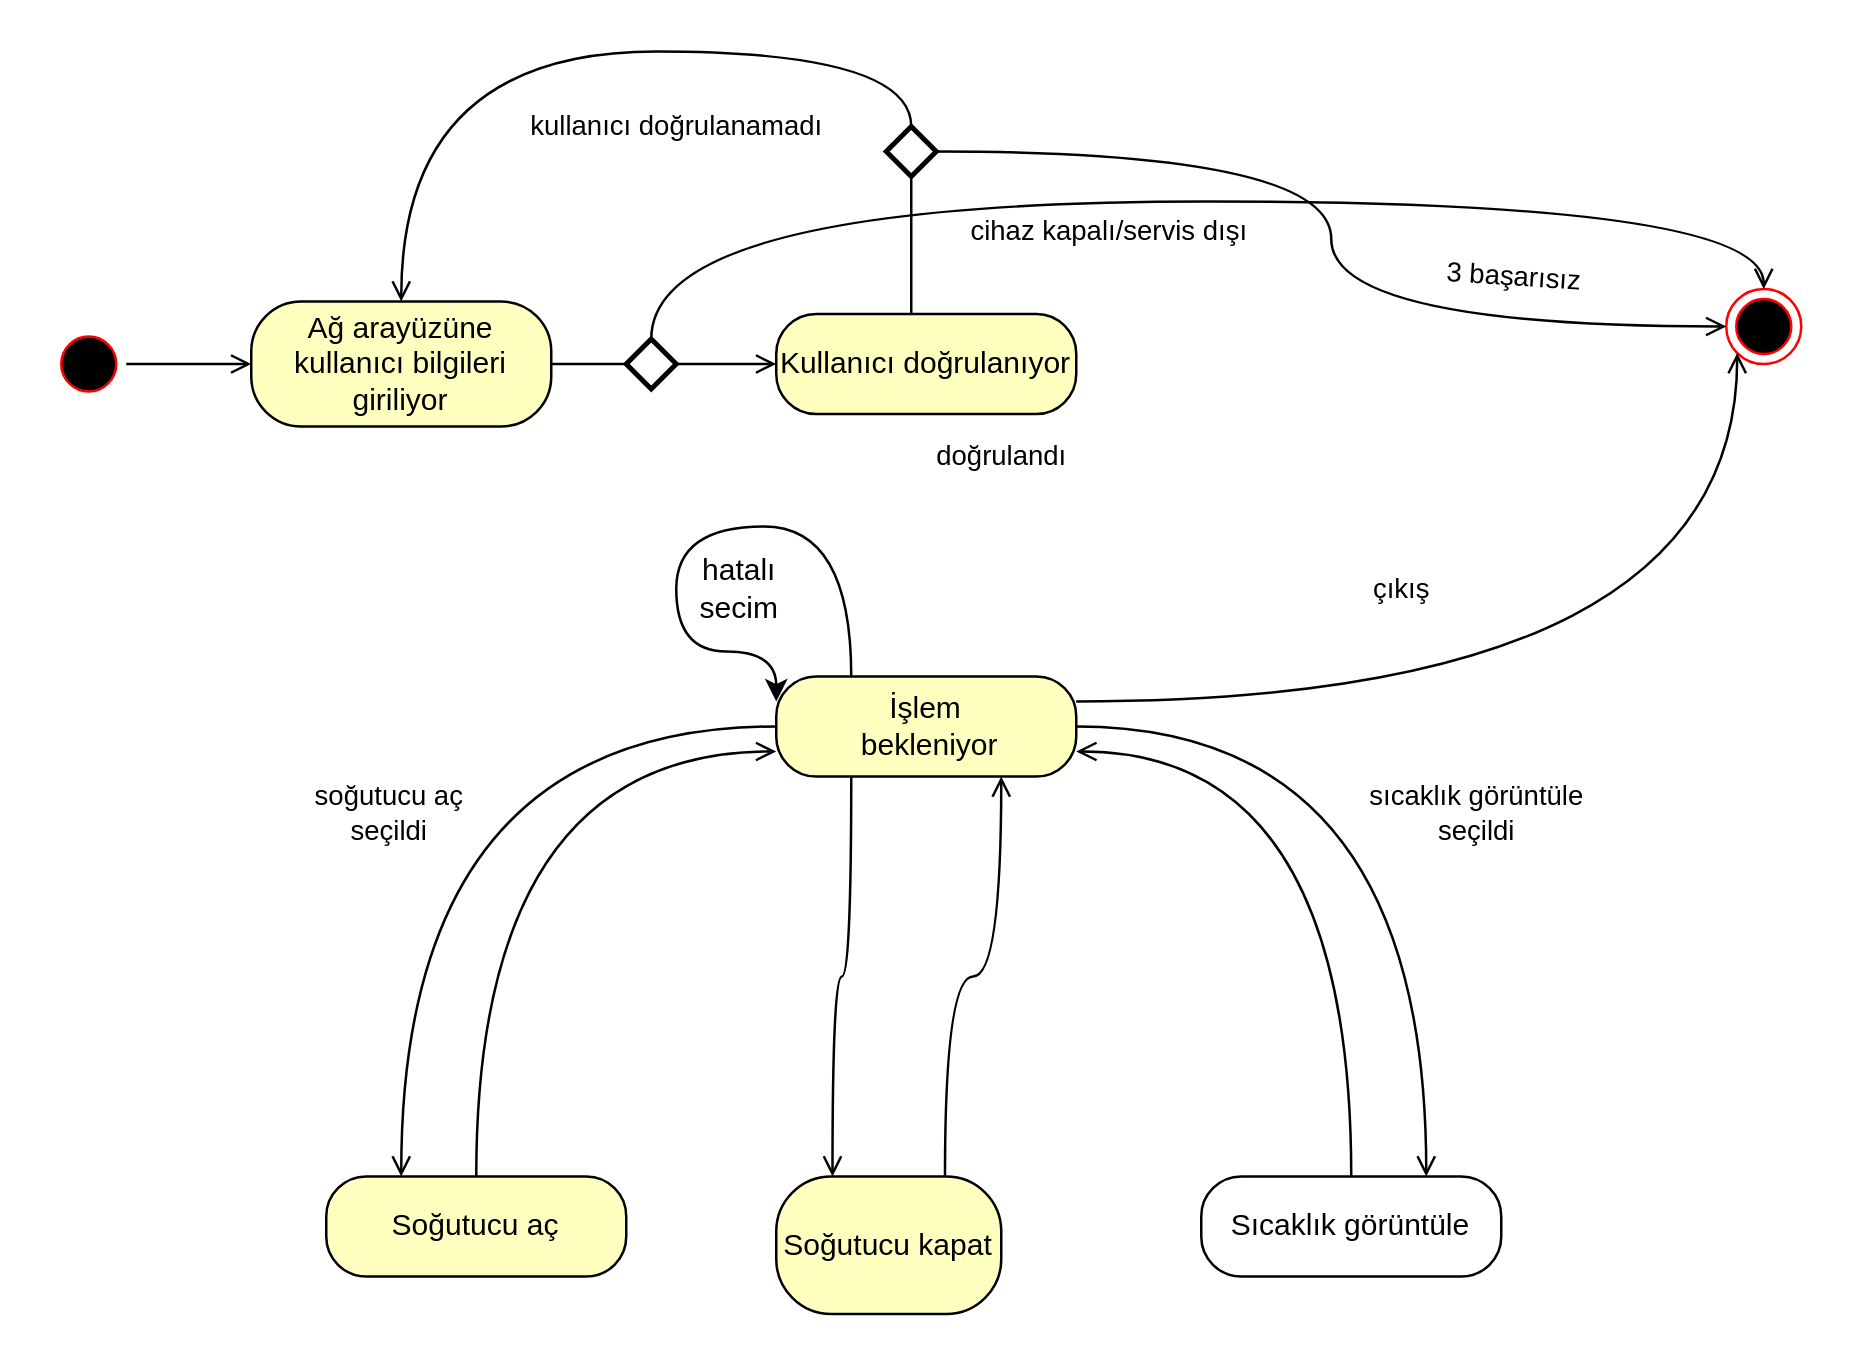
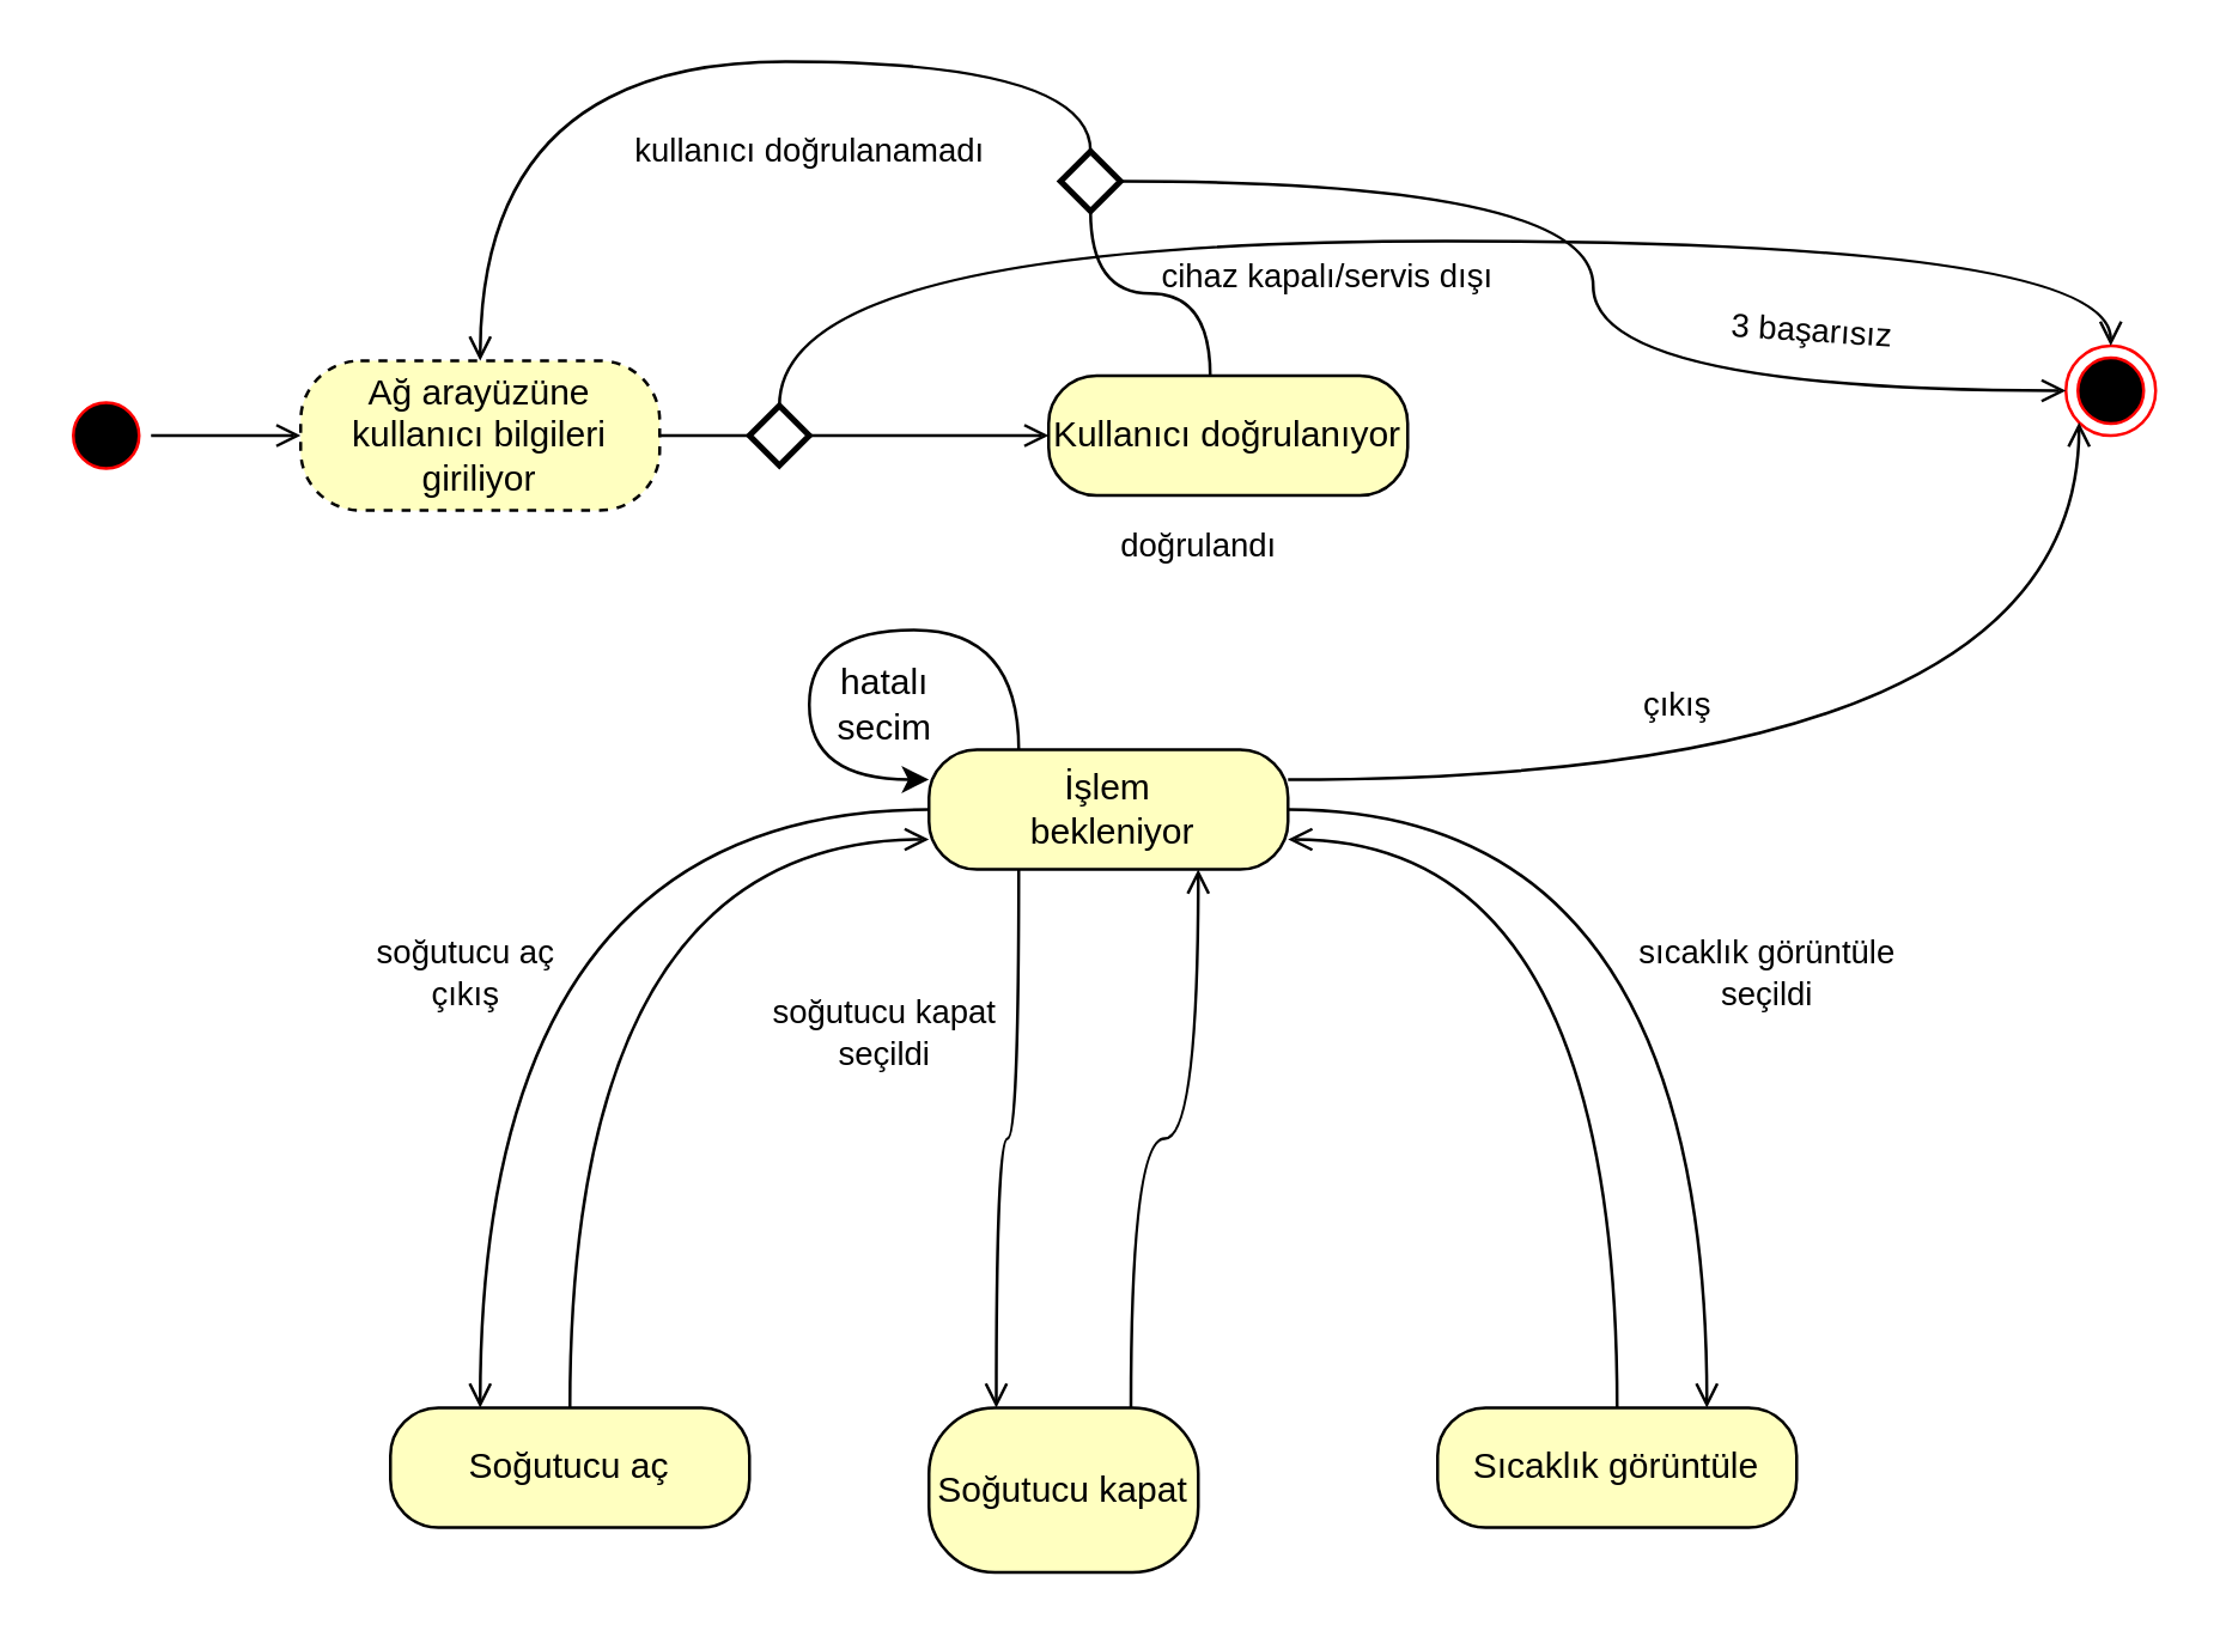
  <mxCell id="0" />
  <mxCell id="1" parent="0" />
  <mxCell id="2" style="edgeStyle=none;rounded=0;sketch=0;orthogonalLoop=1;jettySize=auto;html=1;exitX=1;exitY=0.5;exitDx=0;exitDy=0;fontSize=11;endArrow=open;endFill=0;strokeColor=#000000;" parent="1" source="3" target="5" edge="1"><mxGeometry relative="1" as="geometry" /></mxCell>
  <mxCell id="3" value="" style="ellipse;html=1;shape=startState;fillColor=#000000;strokeColor=#ff0000;" parent="1" vertex="1"><mxGeometry x="20" y="130" width="30" height="30" as="geometry" /></mxCell>
  <mxCell id="4" style="edgeStyle=none;rounded=0;sketch=0;orthogonalLoop=1;jettySize=auto;html=1;exitX=1;exitY=0.5;exitDx=0;exitDy=0;entryX=0;entryY=0.5;entryDx=0;entryDy=0;fontSize=11;endArrow=open;endFill=0;strokeColor=#000000;startArrow=none;" parent="1" source="31" target="9" edge="1"><mxGeometry relative="1" as="geometry" /></mxCell>
- <mxCell id="5" value="Ağ arayüzüne kullanıcı bilgileri giriliyor" style="rounded=1;whiteSpace=wrap;html=1;arcSize=40;fontColor=#000000;fillColor=#ffffc0;" parent="1" vertex="1"><mxGeometry x="100" y="120" width="120" height="50" as="geometry" /></mxCell>
+ <mxCell id="5" value="Ağ arayüzüne kullanıcı bilgileri giriliyor" style="rounded=1;whiteSpace=wrap;html=1;arcSize=40;fontColor=#000000;fillColor=#ffffc0;dashed=1;" parent="1" vertex="1"><mxGeometry x="100" y="120" width="120" height="50" as="geometry" /></mxCell>
  <mxCell id="6" value="" style="ellipse;html=1;shape=endState;fillColor=#000000;strokeColor=#ff0000;fontSize=11;" parent="1" vertex="1"><mxGeometry x="690" y="115" width="30" height="30" as="geometry" /></mxCell>
  <mxCell id="7" style="edgeStyle=orthogonalEdgeStyle;rounded=0;sketch=0;orthogonalLoop=1;jettySize=auto;html=1;entryX=0;entryY=0.5;entryDx=0;entryDy=0;fontSize=11;endArrow=open;endFill=0;strokeColor=#000000;exitX=1;exitY=0.5;exitDx=0;exitDy=0;exitPerimeter=0;curved=1;" parent="1" source="13" target="6" edge="1"><mxGeometry relative="1" as="geometry"><mxPoint x="440" y="80" as="sourcePoint" /></mxGeometry></mxCell>
  <mxCell id="8" style="edgeStyle=orthogonalEdgeStyle;curved=1;rounded=0;sketch=0;orthogonalLoop=1;jettySize=auto;html=1;exitX=0.5;exitY=0;exitDx=0;exitDy=0;entryX=0.5;entryY=0;entryDx=0;entryDy=0;fontSize=11;endArrow=open;endFill=0;strokeColor=#000000;startArrow=none;" parent="1" source="13" target="5" edge="1"><mxGeometry relative="1" as="geometry"><Array as="points"><mxPoint x="364" y="20" /><mxPoint x="160" y="20" /></Array></mxGeometry></mxCell>
- <mxCell id="9" value="Kullanıcı doğrulanıyor" style="rounded=1;whiteSpace=wrap;html=1;arcSize=40;fontColor=#000000;fillColor=#ffffc0;" parent="1" vertex="1"><mxGeometry x="310" y="125" width="120" height="40" as="geometry" /></mxCell>
+ <mxCell id="9" value="Kullanıcı doğrulanıyor" style="rounded=1;whiteSpace=wrap;html=1;arcSize=40;fontColor=#000000;fillColor=#ffffc0;" parent="1" vertex="1"><mxGeometry x="350" y="125" width="120" height="40" as="geometry" /></mxCell>
  <mxCell id="10" value="kullanıcı doğrulanamadı" style="text;html=1;align=center;verticalAlign=middle;resizable=0;points=[];autosize=1;strokeColor=none;fontSize=11;" parent="1" vertex="1"><mxGeometry x="205" y="40" width="130" height="20" as="geometry" /></mxCell>
  <mxCell id="11" value="3 başarısız" style="text;html=1;align=center;verticalAlign=middle;resizable=0;points=[];autosize=1;strokeColor=none;fontSize=11;rotation=3.7;" parent="1" vertex="1"><mxGeometry x="570" y="100" width="70" height="20" as="geometry" /></mxCell>
  <mxCell id="12" style="edgeStyle=orthogonalEdgeStyle;curved=1;rounded=0;sketch=0;orthogonalLoop=1;jettySize=auto;html=1;exitX=0.5;exitY=1;exitDx=0;exitDy=0;exitPerimeter=0;entryX=0.45;entryY=0;entryDx=0;entryDy=0;entryPerimeter=0;fontSize=11;endArrow=none;endFill=0;strokeColor=#000000;" parent="1" source="13" target="9" edge="1"><mxGeometry relative="1" as="geometry" /></mxCell>
  <mxCell id="13" value="" style="strokeWidth=2;html=1;shape=mxgraph.flowchart.decision;whiteSpace=wrap;fontSize=11;fillColor=#ffffff;gradientColor=none;" parent="1" vertex="1"><mxGeometry x="354" y="50" width="20" height="20" as="geometry" /></mxCell>
  <mxCell id="14" style="edgeStyle=orthogonalEdgeStyle;curved=1;rounded=0;sketch=0;orthogonalLoop=1;jettySize=auto;html=1;exitX=1;exitY=0.25;exitDx=0;exitDy=0;entryX=0;entryY=1;entryDx=0;entryDy=0;fontSize=11;endArrow=open;endFill=0;strokeColor=#000000;" parent="1" source="18" target="6" edge="1"><mxGeometry relative="1" as="geometry" /></mxCell>
  <mxCell id="15" style="edgeStyle=orthogonalEdgeStyle;curved=1;rounded=0;sketch=0;orthogonalLoop=1;jettySize=auto;html=1;exitX=0;exitY=0.5;exitDx=0;exitDy=0;entryX=0.25;entryY=0;entryDx=0;entryDy=0;fontSize=11;endArrow=open;endFill=0;strokeColor=#000000;" parent="1" source="18" target="24" edge="1"><mxGeometry relative="1" as="geometry" /></mxCell>
  <mxCell id="16" style="edgeStyle=orthogonalEdgeStyle;curved=1;rounded=0;sketch=0;orthogonalLoop=1;jettySize=auto;html=1;exitX=0.25;exitY=1;exitDx=0;exitDy=0;entryX=0.25;entryY=0;entryDx=0;entryDy=0;fontSize=11;endArrow=open;endFill=0;strokeColor=#000000;" parent="1" source="18" target="26" edge="1"><mxGeometry relative="1" as="geometry" /></mxCell>
  <mxCell id="17" style="edgeStyle=orthogonalEdgeStyle;curved=1;rounded=0;sketch=0;orthogonalLoop=1;jettySize=auto;html=1;exitX=1;exitY=0.5;exitDx=0;exitDy=0;entryX=0.75;entryY=0;entryDx=0;entryDy=0;fontSize=11;endArrow=open;endFill=0;strokeColor=#000000;" parent="1" source="18" target="28" edge="1"><mxGeometry relative="1" as="geometry" /></mxCell>
- <mxCell id="18" value="İşlem&lt;br&gt;&amp;nbsp;bekleniyor" style="rounded=1;whiteSpace=wrap;html=1;arcSize=40;fontColor=#000000;fillColor=#ffffc0;" parent="1" vertex="1"><mxGeometry x="310" y="270" width="120" height="40" as="geometry" /></mxCell>
+ <mxCell id="18" value="İşlem&lt;br&gt;&amp;nbsp;bekleniyor" style="rounded=1;whiteSpace=wrap;html=1;arcSize=40;fontColor=#000000;fillColor=#ffffc0;" parent="1" vertex="1"><mxGeometry x="310" y="250" width="120" height="40" as="geometry" /></mxCell>
  <mxCell id="19" value="doğrulandı" style="text;html=1;align=center;verticalAlign=middle;resizable=0;points=[];autosize=1;strokeColor=none;fontSize=11;" parent="1" vertex="1"><mxGeometry x="365" y="172" width="70" height="20" as="geometry" /></mxCell>
  <mxCell id="20" value="çıkış" style="text;html=1;align=center;verticalAlign=middle;resizable=0;points=[];autosize=1;strokeColor=none;fontSize=11;" parent="1" vertex="1"><mxGeometry x="540" y="225" width="40" height="20" as="geometry" /></mxCell>
- <mxCell id="21" value="soğutucu aç&lt;br&gt;seçildi" style="text;html=1;align=center;verticalAlign=middle;resizable=0;points=[];autosize=1;strokeColor=none;fontSize=11;" parent="1" vertex="1"><mxGeometry x="120" y="310" width="70" height="30" as="geometry" /></mxCell>
+ <mxCell id="21" value="soğutucu aç&lt;br&gt;çıkış" style="text;html=1;align=center;verticalAlign=middle;resizable=0;points=[];autosize=1;strokeColor=none;fontSize=11;" parent="1" vertex="1"><mxGeometry x="120" y="310" width="70" height="30" as="geometry" /></mxCell>
+ <mxCell id="22" value="soğutucu kapat&lt;br&gt;seçildi" style="text;html=1;align=center;verticalAlign=middle;resizable=0;points=[];autosize=1;strokeColor=none;fontSize=11;" parent="1" vertex="1"><mxGeometry x="250" y="330" width="90" height="30" as="geometry" /></mxCell>
  <mxCell id="23" style="edgeStyle=orthogonalEdgeStyle;curved=1;rounded=0;sketch=0;orthogonalLoop=1;jettySize=auto;html=1;exitX=0.5;exitY=0;exitDx=0;exitDy=0;entryX=0;entryY=0.75;entryDx=0;entryDy=0;fontSize=11;endArrow=open;endFill=0;strokeColor=#000000;" parent="1" source="24" target="18" edge="1"><mxGeometry relative="1" as="geometry" /></mxCell>
  <mxCell id="24" value="Soğutucu aç" style="rounded=1;whiteSpace=wrap;html=1;arcSize=40;fontColor=#000000;fillColor=#ffffc0;" parent="1" vertex="1"><mxGeometry x="130" y="470" width="120" height="40" as="geometry" /></mxCell>
  <mxCell id="25" style="edgeStyle=orthogonalEdgeStyle;curved=1;rounded=0;sketch=0;orthogonalLoop=1;jettySize=auto;html=1;exitX=0.75;exitY=0;exitDx=0;exitDy=0;entryX=0.75;entryY=1;entryDx=0;entryDy=0;fontSize=11;endArrow=open;endFill=0;strokeColor=#000000;" parent="1" source="26" target="18" edge="1"><mxGeometry relative="1" as="geometry" /></mxCell>
  <mxCell id="26" value="Soğutucu kapat" style="rounded=1;whiteSpace=wrap;html=1;arcSize=40;fontColor=#000000;fillColor=#ffffc0;" parent="1" vertex="1"><mxGeometry x="310" y="470" width="90" height="55" as="geometry" /></mxCell>
  <mxCell id="27" style="edgeStyle=orthogonalEdgeStyle;curved=1;rounded=0;sketch=0;orthogonalLoop=1;jettySize=auto;html=1;exitX=0.5;exitY=0;exitDx=0;exitDy=0;entryX=1;entryY=0.75;entryDx=0;entryDy=0;fontSize=11;endArrow=open;endFill=0;strokeColor=#000000;" parent="1" source="28" target="18" edge="1"><mxGeometry relative="1" as="geometry" /></mxCell>
- <mxCell id="28" value="Sıcaklık görüntüle" style="rounded=1;whiteSpace=wrap;html=1;arcSize=40;fontColor=#000000;fillColor=#ffffff;" parent="1" vertex="1"><mxGeometry x="480" y="470" width="120" height="40" as="geometry" /></mxCell>
+ <mxCell id="28" value="Sıcaklık görüntüle" style="rounded=1;whiteSpace=wrap;html=1;arcSize=40;fontColor=#000000;fillColor=#ffffc0;" parent="1" vertex="1"><mxGeometry x="480" y="470" width="120" height="40" as="geometry" /></mxCell>
  <mxCell id="29" value="sıcaklık görüntüle&lt;br&gt;seçildi" style="text;html=1;align=center;verticalAlign=middle;resizable=0;points=[];autosize=1;strokeColor=none;fontSize=11;" parent="1" vertex="1"><mxGeometry x="540" y="310" width="100" height="30" as="geometry" /></mxCell>
  <mxCell id="30" style="edgeStyle=orthogonalEdgeStyle;curved=1;rounded=0;sketch=0;orthogonalLoop=1;jettySize=auto;html=1;exitX=0.5;exitY=0;exitDx=0;exitDy=0;exitPerimeter=0;entryX=0.5;entryY=0;entryDx=0;entryDy=0;fontSize=11;endArrow=open;endFill=0;strokeColor=#000000;" parent="1" source="31" target="6" edge="1"><mxGeometry relative="1" as="geometry"><Array as="points"><mxPoint x="260" y="80" /><mxPoint x="705" y="80" /></Array></mxGeometry></mxCell>
  <mxCell id="31" value="" style="strokeWidth=2;html=1;shape=mxgraph.flowchart.decision;whiteSpace=wrap;fontSize=11;fillColor=#ffffff;gradientColor=none;" parent="1" vertex="1"><mxGeometry x="250" y="135" width="20" height="20" as="geometry" /></mxCell>
  <mxCell id="32" value="" style="edgeStyle=none;rounded=0;sketch=0;orthogonalLoop=1;jettySize=auto;html=1;exitX=1;exitY=0.5;exitDx=0;exitDy=0;entryX=0;entryY=0.5;entryDx=0;entryDy=0;fontSize=11;endArrow=none;endFill=0;strokeColor=#000000;" parent="1" source="5" target="31" edge="1"><mxGeometry relative="1" as="geometry"><mxPoint x="220" y="135" as="sourcePoint" /><mxPoint x="310" y="135" as="targetPoint" /></mxGeometry></mxCell>
  <mxCell id="33" value="cihaz kapalı/servis dışı" style="text;html=1;align=center;verticalAlign=middle;resizable=0;points=[];autosize=1;strokeColor=none;fontSize=11;rotation=0;" parent="1" vertex="1"><mxGeometry x="378" y="82" width="130" height="20" as="geometry" /></mxCell>
  <mxCell id="34" style="edgeStyle=orthogonalEdgeStyle;curved=1;rounded=0;orthogonalLoop=1;jettySize=auto;html=1;exitX=0.25;exitY=0;exitDx=0;exitDy=0;entryX=0;entryY=0.25;entryDx=0;entryDy=0;" edge="1" parent="1" source="18" target="18"><mxGeometry relative="1" as="geometry"><Array as="points"><mxPoint x="340" y="210" /><mxPoint x="270" y="210" /><mxPoint x="270" y="260" /></Array></mxGeometry></mxCell>
  <mxCell id="35" value="hatalı&lt;br&gt;secim" style="text;html=1;align=center;verticalAlign=middle;resizable=0;points=[];autosize=1;strokeColor=none;" vertex="1" parent="1"><mxGeometry x="270" y="220" width="50" height="30" as="geometry" /></mxCell>
